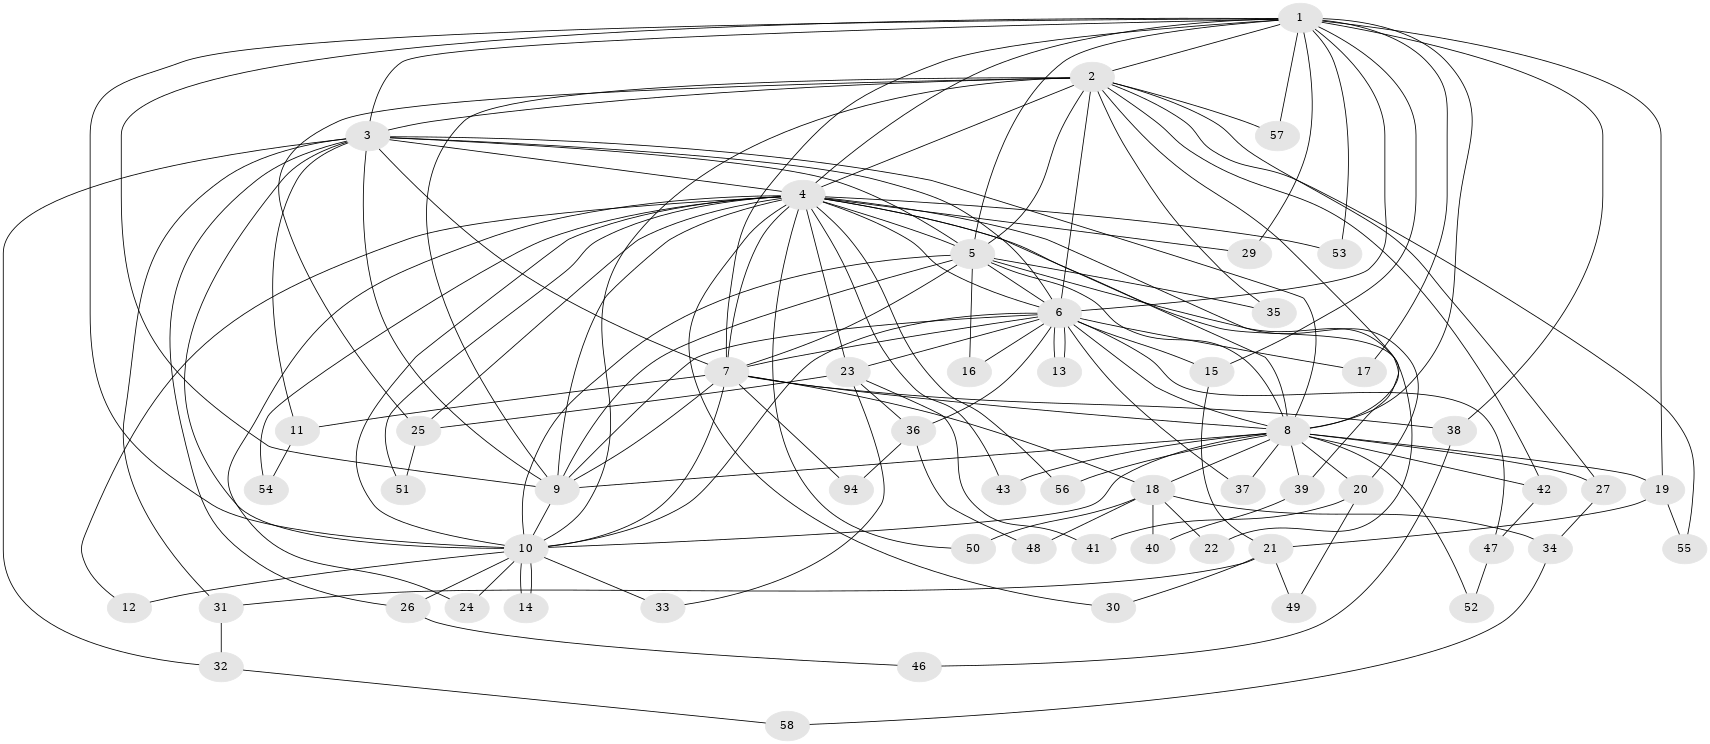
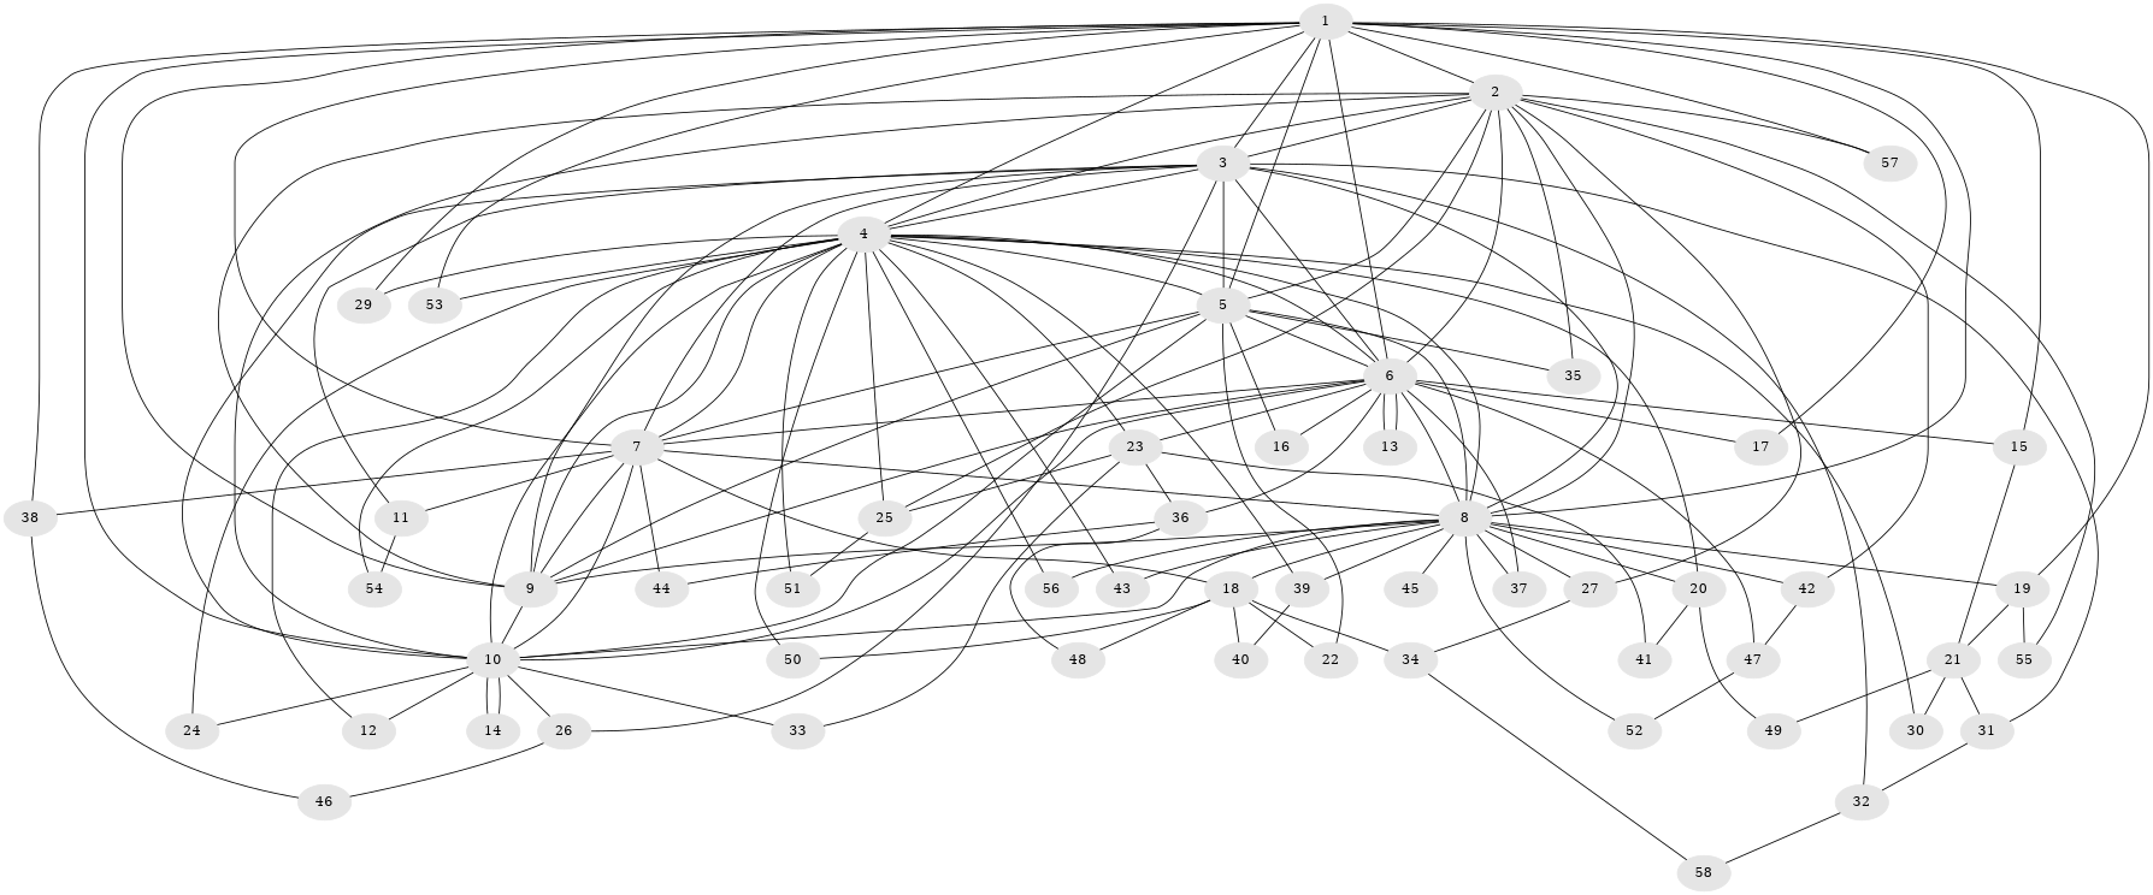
  graph {
    node [color=gray90 style=filled]
    1
    2
    3
    4
    5
    6
    7
    8
    9
    10
    15
    17
    19
    29
    38
    53
    57
    27
    35
    42
    55
    25
    11
    26
    31
    32
    12
    20
    23
    24
    30
    39
    43
    50
    51
    54
    56
    16
    22
    36
    13
    37
    47
    18
-   44 [label=94]
+   44
+   45
    52
    14
    33
    21
    46
    34
    58
    41
    49
    48
    40
    1 -- 2
    1 -- 3
    1 -- 4
    1 -- 5
    1 -- 6
    1 -- 7
    1 -- 8
    1 -- 9
    1 -- 10
    1 -- 15
    1 -- 17
    1 -- 19
    1 -- 29
    1 -- 38
    1 -- 53
    1 -- 57
    2 -- 3
    2 -- 4
    2 -- 5
    2 -- 6
    2 -- 8
    2 -- 9
    2 -- 10
    2 -- 57
    2 -- 27
    2 -- 35
    2 -- 42
    2 -- 55
    2 -- 25
    3 -- 4
    3 -- 5
    3 -- 6
    3 -- 7
    3 -- 8
    3 -- 9
    3 -- 10
    3 -- 11
    3 -- 26
    3 -- 31
    3 -- 32
    4 -- 5
    4 -- 6
    4 -- 7
    4 -- 8
    4 -- 9
    4 -- 10
    4 -- 29
    4 -- 53
    4 -- 25
    4 -- 12
    4 -- 20
    4 -- 23
    4 -- 24
    4 -- 30
    4 -- 39
    4 -- 43
    4 -- 50
    4 -- 51
    4 -- 54
    4 -- 56
    5 -- 6
    5 -- 7
    5 -- 8
    5 -- 9
    5 -- 10
    5 -- 35
    5 -- 16
    5 -- 22
    6 -- 7
    6 -- 8
    6 -- 9
    6 -- 10
    6 -- 15
    6 -- 17
    6 -- 23
    6 -- 16
    6 -- 36
    6 -- 13
    6 -- 13
    6 -- 37
    6 -- 47
    7 -- 8
    7 -- 9
    7 -- 10
    7 -- 38
    7 -- 11
    7 -- 18
    7 -- 44
    8 -- 9
    8 -- 10
    8 -- 19
    8 -- 27
    8 -- 42
    8 -- 20
    8 -- 39
    8 -- 43
    8 -- 56
    8 -- 37
    8 -- 18
+   8 -- 45
    8 -- 52
    9 -- 10
    10 -- 26
    10 -- 12
    10 -- 24
    10 -- 14
    10 -- 14
    10 -- 33
    15 -- 21
    19 -- 55
    19 -- 21
    38 -- 46
    27 -- 34
    42 -- 47
    25 -- 51
    11 -- 54
    26 -- 46
    31 -- 32
    32 -- 58
    20 -- 41
    20 -- 49
    23 -- 25
    23 -- 36
    23 -- 33
    23 -- 41
    39 -- 40
    36 -- 44
    36 -- 48
    47 -- 52
    18 -- 50
    18 -- 22
    18 -- 34
    18 -- 48
    18 -- 40
    21 -- 31
    21 -- 30
    21 -- 49
    34 -- 58
  }
